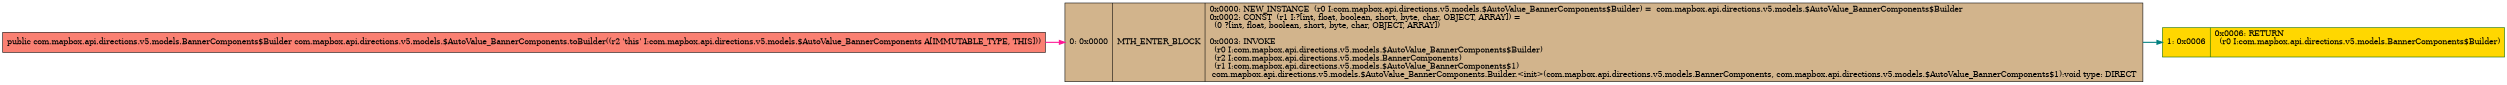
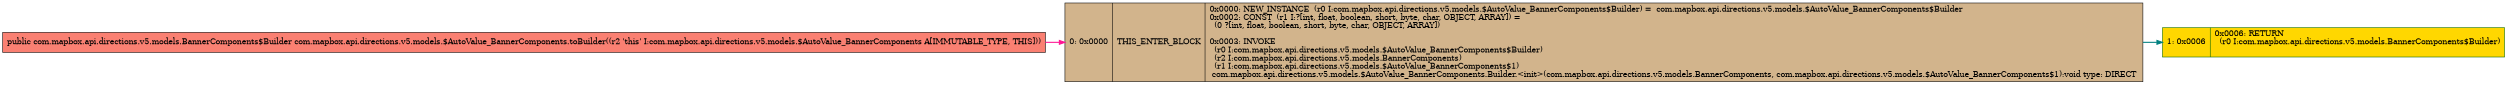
  digraph {
    rankdir=LR
    node [shape=record style=filled color=black]
    edge [style=bold]
-   n1 [label="{0\:\ 0x0000|MTH_ENTER_BLOCK\l|0x0000: NEW_INSTANCE  (r0 I:com.mapbox.api.directions.v5.models.$AutoValue_BannerComponents$Builder) =  com.mapbox.api.directions.v5.models.$AutoValue_BannerComponents$Builder \l0x0002: CONST  (r1 I:?[int, float, boolean, short, byte, char, OBJECT, ARRAY]) = \l  (0 ?[int, float, boolean, short, byte, char, OBJECT, ARRAY])\l \l0x0003: INVOKE  \l  (r0 I:com.mapbox.api.directions.v5.models.$AutoValue_BannerComponents$Builder)\l  (r2 I:com.mapbox.api.directions.v5.models.BannerComponents)\l  (r1 I:com.mapbox.api.directions.v5.models.$AutoValue_BannerComponents$1)\l com.mapbox.api.directions.v5.models.$AutoValue_BannerComponents.Builder.\<init\>(com.mapbox.api.directions.v5.models.BannerComponents, com.mapbox.api.directions.v5.models.$AutoValue_BannerComponents$1):void type: DIRECT \l}" fillcolor=tan]
+   n1 [label="{0\:\ 0x0000|THIS_ENTER_BLOCK\l|0x0000: NEW_INSTANCE  (r0 I:com.mapbox.api.directions.v5.models.$AutoValue_BannerComponents$Builder) =  com.mapbox.api.directions.v5.models.$AutoValue_BannerComponents$Builder \l0x0002: CONST  (r1 I:?[int, float, boolean, short, byte, char, OBJECT, ARRAY]) = \l  (0 ?[int, float, boolean, short, byte, char, OBJECT, ARRAY])\l \l0x0003: INVOKE  \l  (r0 I:com.mapbox.api.directions.v5.models.$AutoValue_BannerComponents$Builder)\l  (r2 I:com.mapbox.api.directions.v5.models.BannerComponents)\l  (r1 I:com.mapbox.api.directions.v5.models.$AutoValue_BannerComponents$1)\l com.mapbox.api.directions.v5.models.$AutoValue_BannerComponents.Builder.\<init\>(com.mapbox.api.directions.v5.models.BannerComponents, com.mapbox.api.directions.v5.models.$AutoValue_BannerComponents$1):void type: DIRECT \l}" fillcolor=tan]
    n2 [label="{1\:\ 0x0006|0x0006: RETURN  \l  (r0 I:com.mapbox.api.directions.v5.models.BannerComponents$Builder)\l \l}" fillcolor=gold color=darkgreen]
    n3 [label="{public com.mapbox.api.directions.v5.models.BannerComponents$Builder com.mapbox.api.directions.v5.models.$AutoValue_BannerComponents.toBuilder((r2 'this' I:com.mapbox.api.directions.v5.models.$AutoValue_BannerComponents A[IMMUTABLE_TYPE, THIS])) }" fillcolor=salmon]
    n1 -> n2 [color=teal]
    n3 -> n1 [color=deeppink]
  }
